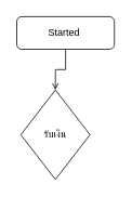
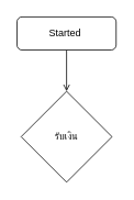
  <mxCell id="0" />
  <mxCell id="1" parent="0" />
  <mxCell id="2" style="edgeStyle=orthogonalEdgeStyle;rounded=0;orthogonalLoop=1;jettySize=auto;html=1;entryX=0.5;entryY=0;entryDx=0;entryDy=0;endArrow=open;" edge="1" parent="1" source="3" target="4"><mxGeometry relative="1" as="geometry" /></mxCell>
  <mxCell id="3" value="Started&amp;nbsp;" style="rounded=1;whiteSpace=wrap;html=1;" vertex="1" parent="1"><mxGeometry x="20" y="20" width="120" height="40" as="geometry" /></mxCell>
- <mxCell id="4" value="รับเงิน" style="rhombus;whiteSpace=wrap;html=1;" vertex="1" parent="1"><mxGeometry x="25" y="110" width="85" height="110" as="geometry" /></mxCell>
+ <mxCell id="4" value="รับเงิน" style="rhombus;whiteSpace=wrap;html=1;" vertex="1" parent="1"><mxGeometry x="25" y="110" width="110" height="110" as="geometry" /></mxCell>
